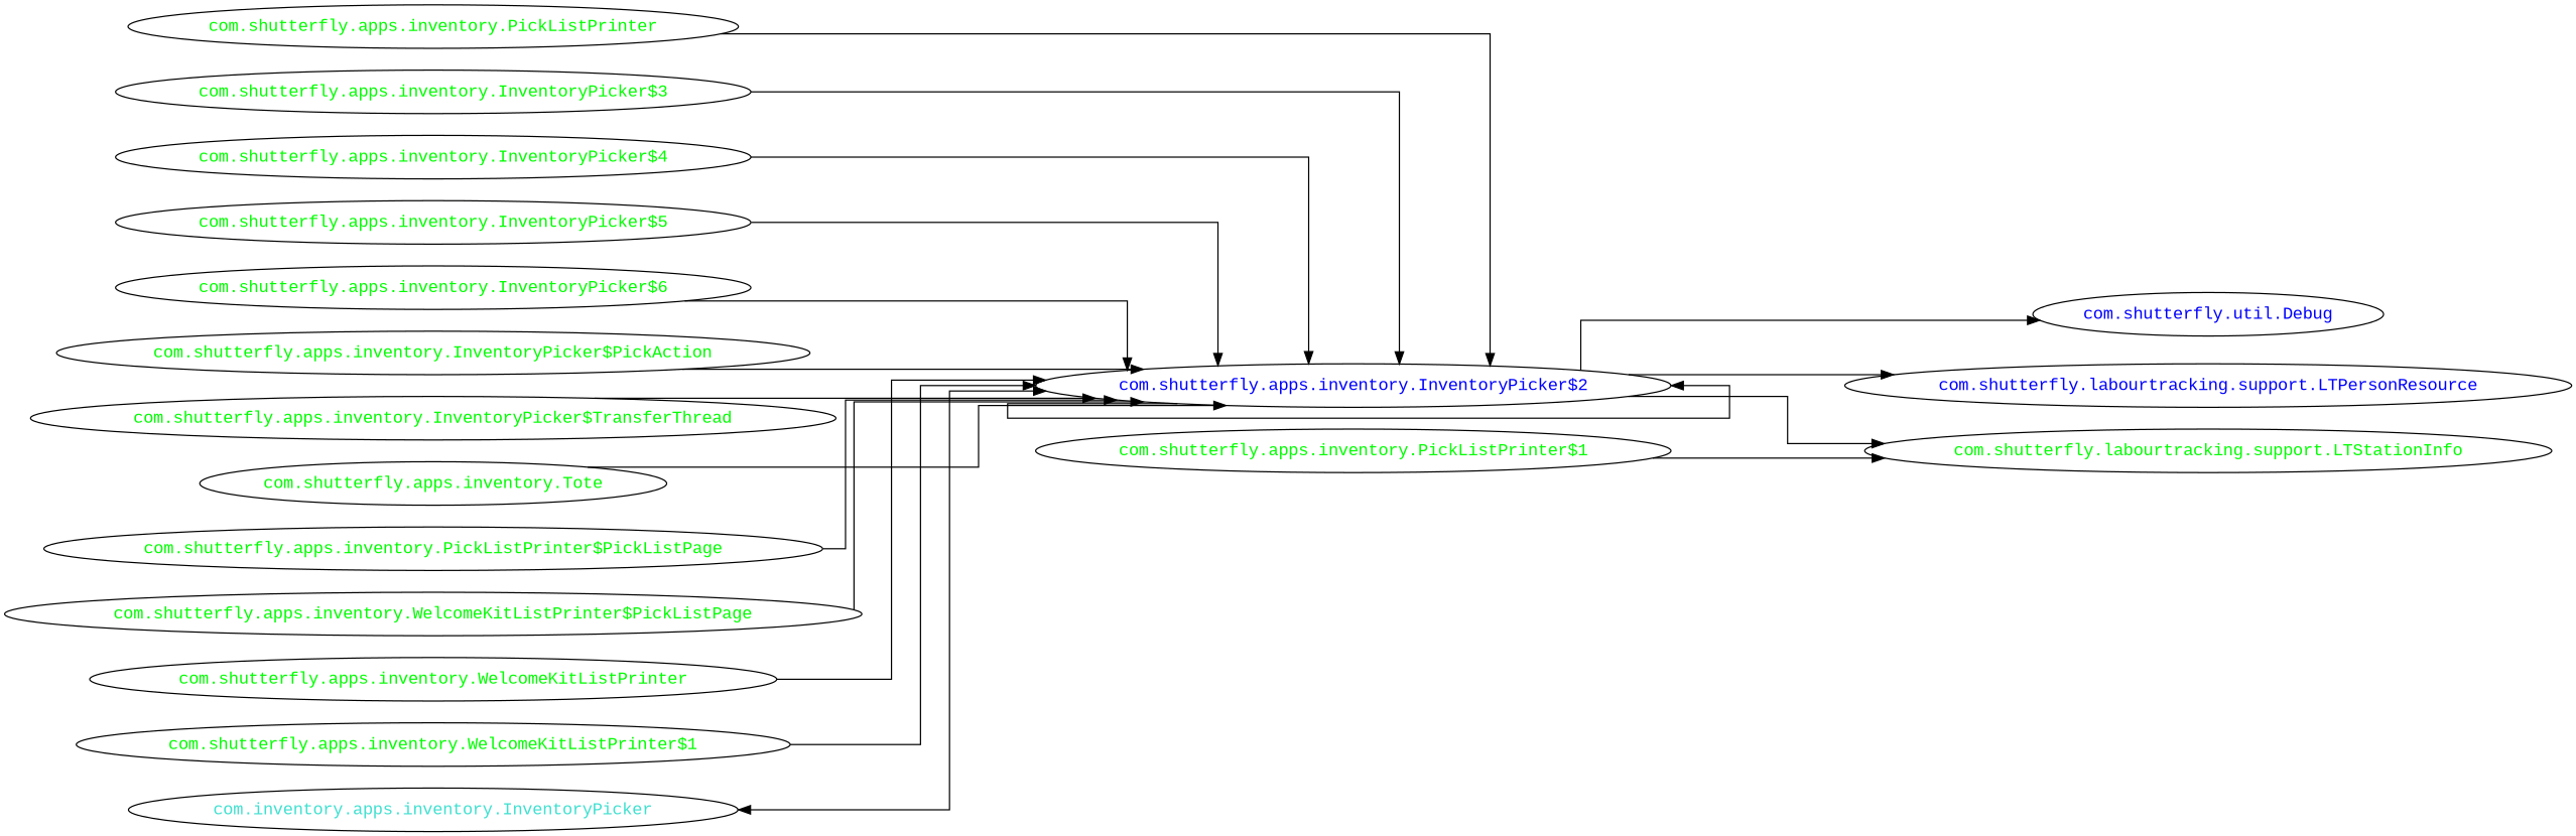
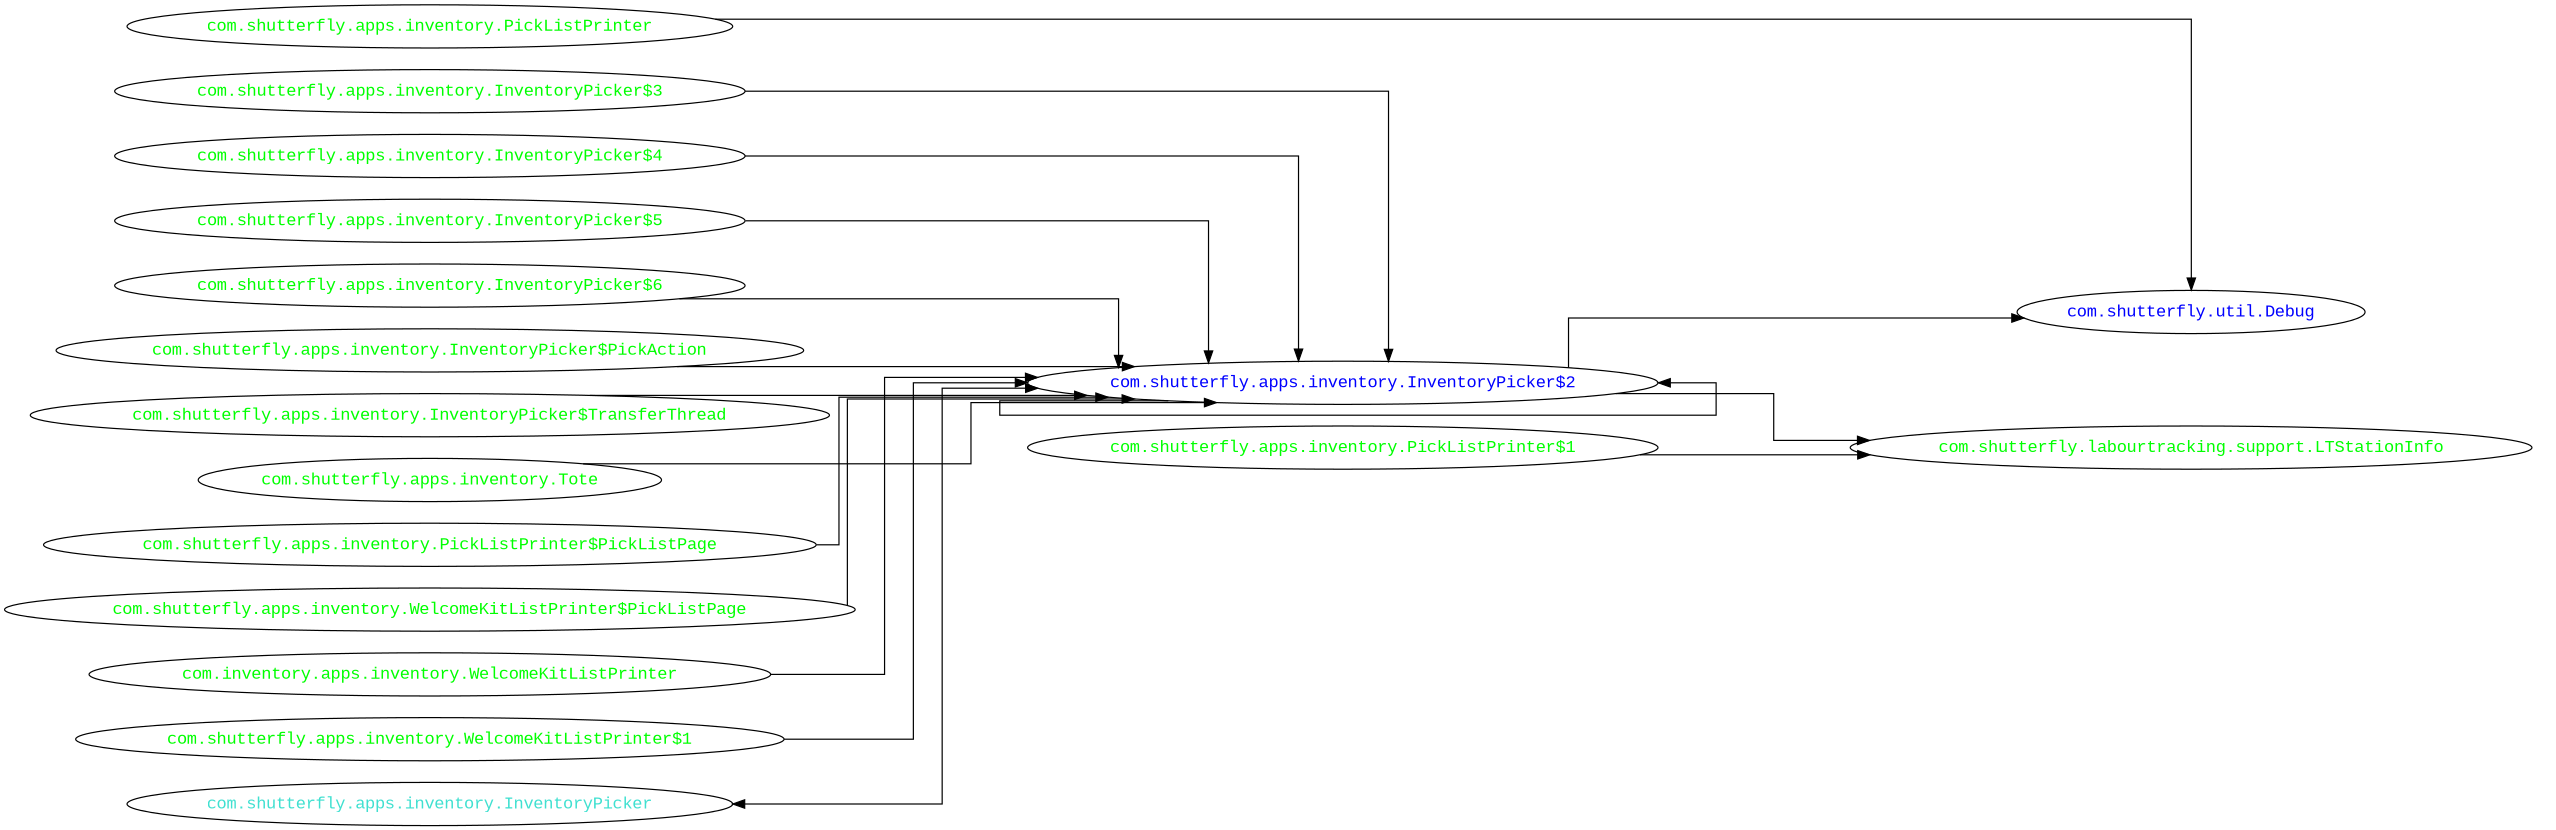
  digraph {
    concentrate=true
    fontname="Liberation Mono"
    rankdir=LR
    ranksep=2.0
    splines=ortho
    node [fontcolor=green fontname="Liberation Mono"]
    edge [fontname="Liberation Mono"]
    "com.shutterfly.apps.inventory.InventoryPicker$2" [fontcolor=blue]
    "com.shutterfly.util.Debug" [fontcolor=blue]
    "com.shutterfly.labourtracking.support.LTStationInfo"
-   "com.shutterfly.labourtracking.support.LTPersonResource" [fontcolor=blue]
    "com.shutterfly.apps.inventory.InventoryPicker$3"
    "com.shutterfly.apps.inventory.InventoryPicker$4"
    "com.shutterfly.apps.inventory.InventoryPicker$5"
    "com.shutterfly.apps.inventory.InventoryPicker$6"
    "com.shutterfly.apps.inventory.InventoryPicker$PickAction"
    "com.shutterfly.apps.inventory.InventoryPicker$TransferThread"
    "com.shutterfly.apps.inventory.Tote"
    "com.shutterfly.apps.inventory.PickListPrinter$PickListPage"
    "com.shutterfly.apps.inventory.PickListPrinter"
    "com.shutterfly.apps.inventory.WelcomeKitListPrinter$PickListPage"
-   "com.shutterfly.apps.inventory.WelcomeKitListPrinter"
+   "com.shutterfly.apps.inventory.WelcomeKitListPrinter" [label="com.inventory.apps.inventory.WelcomeKitListPrinter"]
    "com.shutterfly.apps.inventory.PickListPrinter$1"
    "com.shutterfly.apps.inventory.WelcomeKitListPrinter$1"
-   "com.shutterfly.apps.inventory.InventoryPicker" [fontcolor=turquoise label="com.inventory.apps.inventory.InventoryPicker"]
+   "com.shutterfly.apps.inventory.InventoryPicker" [fontcolor=turquoise]
    "com.shutterfly.apps.inventory.InventoryPicker$2" -> "com.shutterfly.apps.inventory.InventoryPicker$2"
    "com.shutterfly.apps.inventory.InventoryPicker$2" -> "com.shutterfly.util.Debug"
    "com.shutterfly.apps.inventory.InventoryPicker$2" -> "com.shutterfly.labourtracking.support.LTStationInfo"
-   "com.shutterfly.apps.inventory.InventoryPicker$2" -> "com.shutterfly.labourtracking.support.LTPersonResource"
    "com.shutterfly.apps.inventory.InventoryPicker$3" -> "com.shutterfly.apps.inventory.InventoryPicker$2"
    "com.shutterfly.apps.inventory.InventoryPicker$4" -> "com.shutterfly.apps.inventory.InventoryPicker$2"
    "com.shutterfly.apps.inventory.InventoryPicker$5" -> "com.shutterfly.apps.inventory.InventoryPicker$2"
    "com.shutterfly.apps.inventory.InventoryPicker$6" -> "com.shutterfly.apps.inventory.InventoryPicker$2"
    "com.shutterfly.apps.inventory.InventoryPicker$PickAction" -> "com.shutterfly.apps.inventory.InventoryPicker$2"
    "com.shutterfly.apps.inventory.InventoryPicker$TransferThread" -> "com.shutterfly.apps.inventory.InventoryPicker$2"
    "com.shutterfly.apps.inventory.Tote" -> "com.shutterfly.apps.inventory.InventoryPicker$2"
    "com.shutterfly.apps.inventory.PickListPrinter$PickListPage" -> "com.shutterfly.apps.inventory.InventoryPicker$2"
-   "com.shutterfly.apps.inventory.PickListPrinter" -> "com.shutterfly.apps.inventory.InventoryPicker$2"
+   "com.shutterfly.apps.inventory.PickListPrinter" -> "com.shutterfly.util.Debug"
    "com.shutterfly.apps.inventory.WelcomeKitListPrinter$PickListPage" -> "com.shutterfly.apps.inventory.InventoryPicker$2"
    "com.shutterfly.apps.inventory.WelcomeKitListPrinter" -> "com.shutterfly.apps.inventory.InventoryPicker$2"
    "com.shutterfly.apps.inventory.PickListPrinter$1" -> "com.shutterfly.labourtracking.support.LTStationInfo"
    "com.shutterfly.apps.inventory.WelcomeKitListPrinter$1" -> "com.shutterfly.apps.inventory.InventoryPicker$2"
    "com.shutterfly.apps.inventory.InventoryPicker" -> "com.shutterfly.apps.inventory.InventoryPicker$2" [dir=both]
  }
